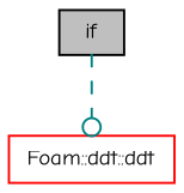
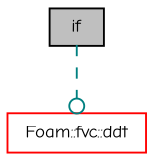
  digraph {
    rankdir=TB
    fontname="Comic Neue"
    node [fontname="Comic Neue" fontsize=10 shape=record]
    n1 [color=black fillcolor=grey75 fontcolor=black height=0.2 label=if style=filled width=0.4]
-   n2 [color=red height=0.2 label="Foam::ddt::ddt" width=0.4]
+   n2 [color=red height=0.2 label="Foam::fvc::ddt" width=0.4]
    n1 -> n2 [color=teal fontname="Comic Neue" fontsize=10 labelfontname=Helvetica labelfontsize=10 style=dashed arrowhead=odot]
  }
